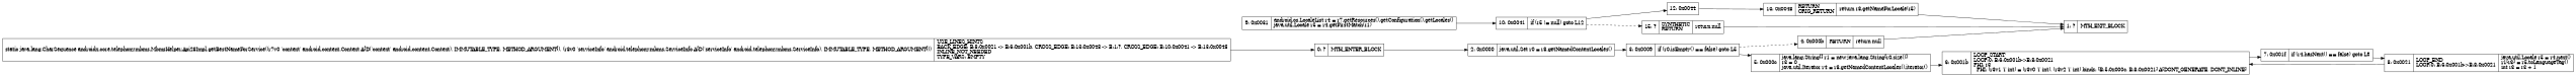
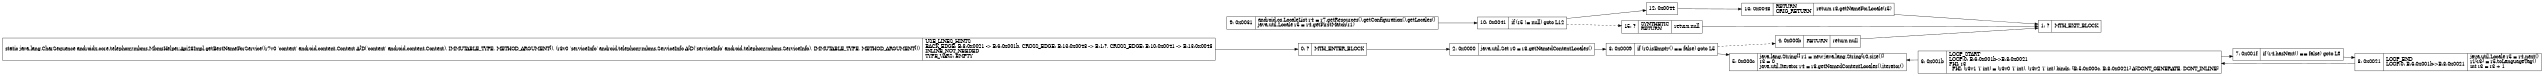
  digraph {
    rankdir=LR
    node [shape=record]
    n1 [label="{0\:\ ?|MTH_ENTER_BLOCK\l}"]
    n2 [label="{2\:\ 0x0000|java.util.Set r0 = r8.getNamedContentLocales()\l}"]
    n3 [label="{3\:\ 0x0009|if (r0.isEmpty() == false) goto L5\l}"]
    n4 [label="{4\:\ 0x000b|RETURN\l|return null\l}"]
    n5 [label="{5\:\ 0x000c|java.lang.String[] r1 = new java.lang.String[r0.size()]\lr3 = 0\ljava.util.Iterator r4 = r8.getNamedContentLocales().iterator()\l}"]
    n6 [label="{1\:\ ?|MTH_EXIT_BLOCK\l}"]
    n7 [label="{6\:\ 0x001b|LOOP_START\lLOOP:0: B:6:0x001b\-\>B:8:0x0021\lPHI: r3 \l  PHI: (r3v1 'i' int) = (r3v0 'i' int), (r3v2 'i' int) binds: [B:5:0x000c, B:8:0x0021] A[DONT_GENERATE, DONT_INLINE]\l}"]
    n8 [label="{7\:\ 0x001f|if (r4.hasNext() == false) goto L9\l}"]
    n9 [label="{8\:\ 0x0021|LOOP_END\lLOOP:0: B:6:0x001b\-\>B:8:0x0021\l|java.util.Locale r5 = r4.next()\lr1[r3] = r5.toLanguageTag()\lint r3 = r3 + 1\l}"]
    n10 [label="{9\:\ 0x0031|android.os.LocaleList r4 = r7.getResources().getConfiguration().getLocales()\ljava.util.Locale r5 = r4.getFirstMatch(r1)\l}"]
    n11 [label="{10\:\ 0x0041|if (r5 != null) goto L12\l}"]
    n12 [label="{12\:\ 0x0044}"]
    n13 [label="{15\:\ ?|SYNTHETIC\lRETURN\l|return null\l}"]
    n14 [label="{13\:\ 0x0048|RETURN\lORIG_RETURN\l|return r8.getNameForLocale(r5)\l}"]
    n15 [label="{static java.lang.CharSequence androidx.core.telephony.mbms.MbmsHelper.Api28Impl.getBestNameForService((r7v0 'context' android.content.Context A[D('context' android.content.Context), IMMUTABLE_TYPE, METHOD_ARGUMENT]), (r8v0 'serviceInfo' android.telephony.mbms.ServiceInfo A[D('serviceInfo' android.telephony.mbms.ServiceInfo), IMMUTABLE_TYPE, METHOD_ARGUMENT]))  | USE_LINES_HINTS\lBACK_EDGE: B:8:0x0021 \-\> B:6:0x001b, CROSS_EDGE: B:13:0x0048 \-\> B:1:?, CROSS_EDGE: B:10:0x0041 \-\> B:13:0x0048\lINLINE_NOT_NEEDED\lTYPE_VARS: EMPTY\l}"]
    n1 -> n2
    n2 -> n3
    n3 -> n4 [style=dashed]
    n3 -> n5
    n4 -> n6
-   n5 -> n7
+   n7 -> n5
    n7 -> n8
    n8 -> n9 [style=solid]
    n9 -> n7
    n10 -> n11
    n11 -> n12
    n11 -> n13 [style=dashed]
    n12 -> n14
    n13 -> n6
    n14 -> n6
    n15 -> n1
  }
